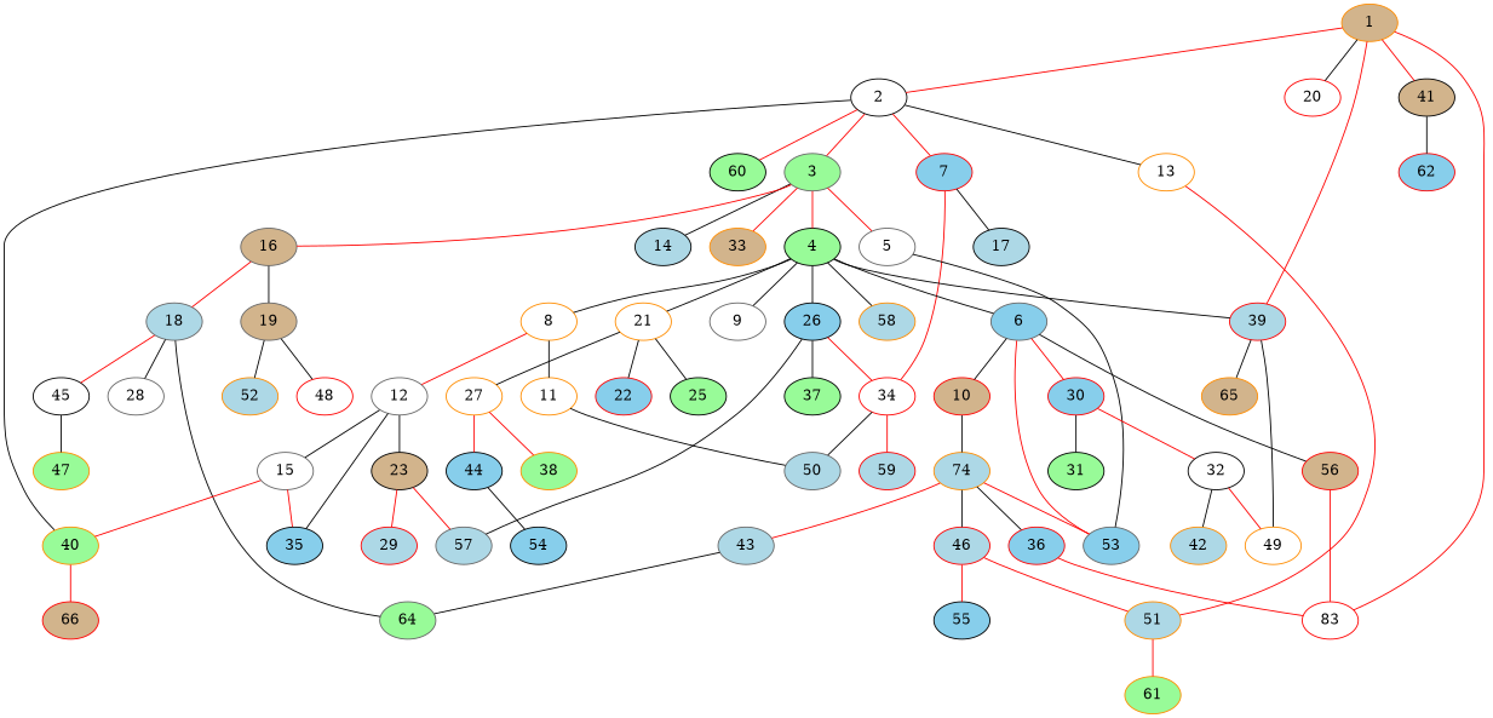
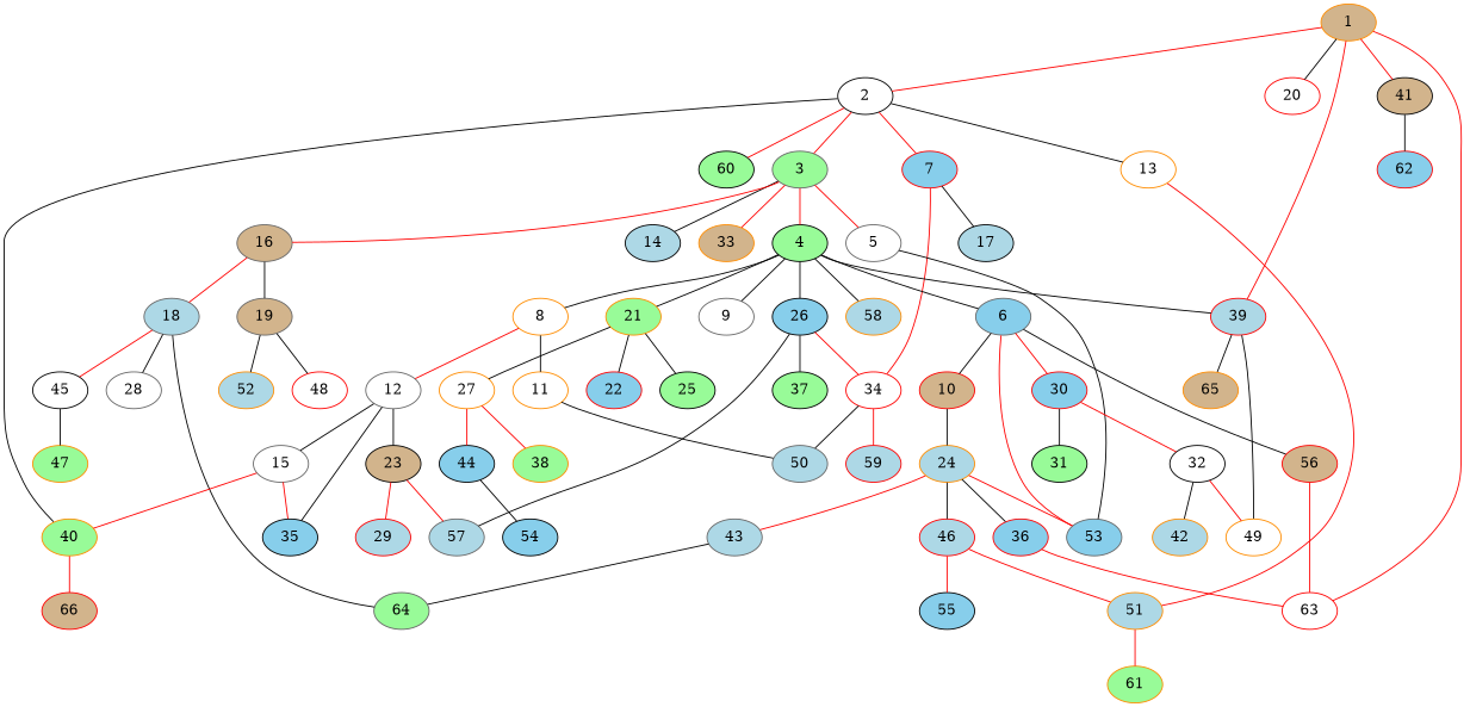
  graph {
    node [color=darkorange fillcolor=white style=filled]
    edge [color=black]
    1 [fillcolor=tan]
    2 [color=black]
    20 [color=red]
    39 [color=red fillcolor=lightblue]
    41 [color=black fillcolor=tan]
-   63 [color=red label=83]
+   63 [color=red]
    3 [color=gray40 fillcolor=palegreen]
    7 [color=red fillcolor=skyblue]
    13
    40 [fillcolor=palegreen]
    60 [color=black fillcolor=palegreen]
    49
    65 [fillcolor=tan]
    62 [color=red fillcolor=skyblue]
    4 [color=black fillcolor=palegreen]
    5 [color=gray40]
    14 [color=black fillcolor=lightblue]
    16 [color=gray40 fillcolor=tan]
    33 [fillcolor=tan]
    17 [color=black fillcolor=lightblue]
    34 [color=red]
    51 [fillcolor=lightblue]
    66 [color=red fillcolor=tan]
    6 [color=gray40 fillcolor=skyblue]
    8
    9 [color=gray40]
-   21
+   21 [fillcolor=palegreen]
    26 [color=black fillcolor=skyblue]
    58 [fillcolor=lightblue]
    53 [color=gray40 fillcolor=skyblue]
    18 [color=gray40 fillcolor=lightblue]
    19 [color=gray40 fillcolor=tan]
    10 [color=red fillcolor=tan]
    30 [color=red fillcolor=skyblue]
    56 [color=red fillcolor=tan]
    11
    12 [color=gray40]
    22 [color=red fillcolor=skyblue]
    25 [color=black fillcolor=palegreen]
    27
    57 [color=gray40 fillcolor=lightblue]
    37 [color=black fillcolor=palegreen]
-   24 [fillcolor=lightblue label=74]
+   24 [fillcolor=lightblue]
    31 [color=black fillcolor=palegreen]
    32 [color=black]
    50 [color=gray40 fillcolor=lightblue]
    59 [color=red fillcolor=lightblue]
    15 [color=gray40]
    23 [color=black fillcolor=tan]
    35 [color=black fillcolor=skyblue]
    36 [color=red fillcolor=skyblue]
    43 [color=gray40 fillcolor=lightblue]
    46 [color=red fillcolor=lightblue]
    29 [color=red fillcolor=lightblue]
    61 [fillcolor=palegreen]
    28 [color=gray40]
    45 [color=black]
    64 [color=gray40 fillcolor=palegreen]
    48 [color=red]
    52 [fillcolor=lightblue]
    47 [fillcolor=palegreen]
    38 [fillcolor=palegreen]
    44 [color=black fillcolor=skyblue]
    55 [color=black fillcolor=skyblue]
    54 [color=black fillcolor=skyblue]
    42 [fillcolor=lightblue]
    1 -- 2 [color=red]
    1 -- 20
    1 -- 39 [color=red]
    1 -- 41 [color=red]
    1 -- 63 [color=red]
    2 -- 3 [color=red]
    2 -- 7 [color=red]
    2 -- 13
    2 -- 40
    2 -- 60 [color=red]
    39 -- 49
    39 -- 65
    41 -- 62
    3 -- 4 [color=red]
    3 -- 5 [color=red]
    3 -- 14
    3 -- 16 [color=red]
    3 -- 33 [color=red]
    7 -- 17
    7 -- 34 [color=red]
    13 -- 51 [color=red]
    40 -- 66 [color=red]
    4 -- 39
    4 -- 6
    4 -- 8
    4 -- 9
    4 -- 21
    4 -- 26
    4 -- 58
    5 -- 53
    16 -- 18 [color=red]
    16 -- 19
    34 -- 50
    34 -- 59 [color=red]
    51 -- 61 [color=red]
    6 -- 53 [color=red]
    6 -- 10
    6 -- 30 [color=red]
    6 -- 56
    8 -- 11
    8 -- 12 [color=red]
    21 -- 22
    21 -- 25
    21 -- 27
    26 -- 34 [color=red]
    26 -- 57
    26 -- 37
    18 -- 28
    18 -- 45 [color=red]
    18 -- 64
    19 -- 48
    19 -- 52
    10 -- 24
    30 -- 31
    30 -- 32 [color=red]
    56 -- 63 [color=red]
    11 -- 50
    12 -- 15
    12 -- 23
    12 -- 35
    27 -- 38 [color=red]
    27 -- 44 [color=red]
    24 -- 53 [color=red]
    24 -- 36
    24 -- 43 [color=red]
    24 -- 46
    32 -- 49 [color=red]
    32 -- 42
    15 -- 40 [color=red]
    15 -- 35 [color=red]
    23 -- 57 [color=red]
    23 -- 29 [color=red]
    36 -- 63 [color=red]
    43 -- 64
    46 -- 51 [color=red]
    46 -- 55 [color=red]
    45 -- 47
    44 -- 54
  }
